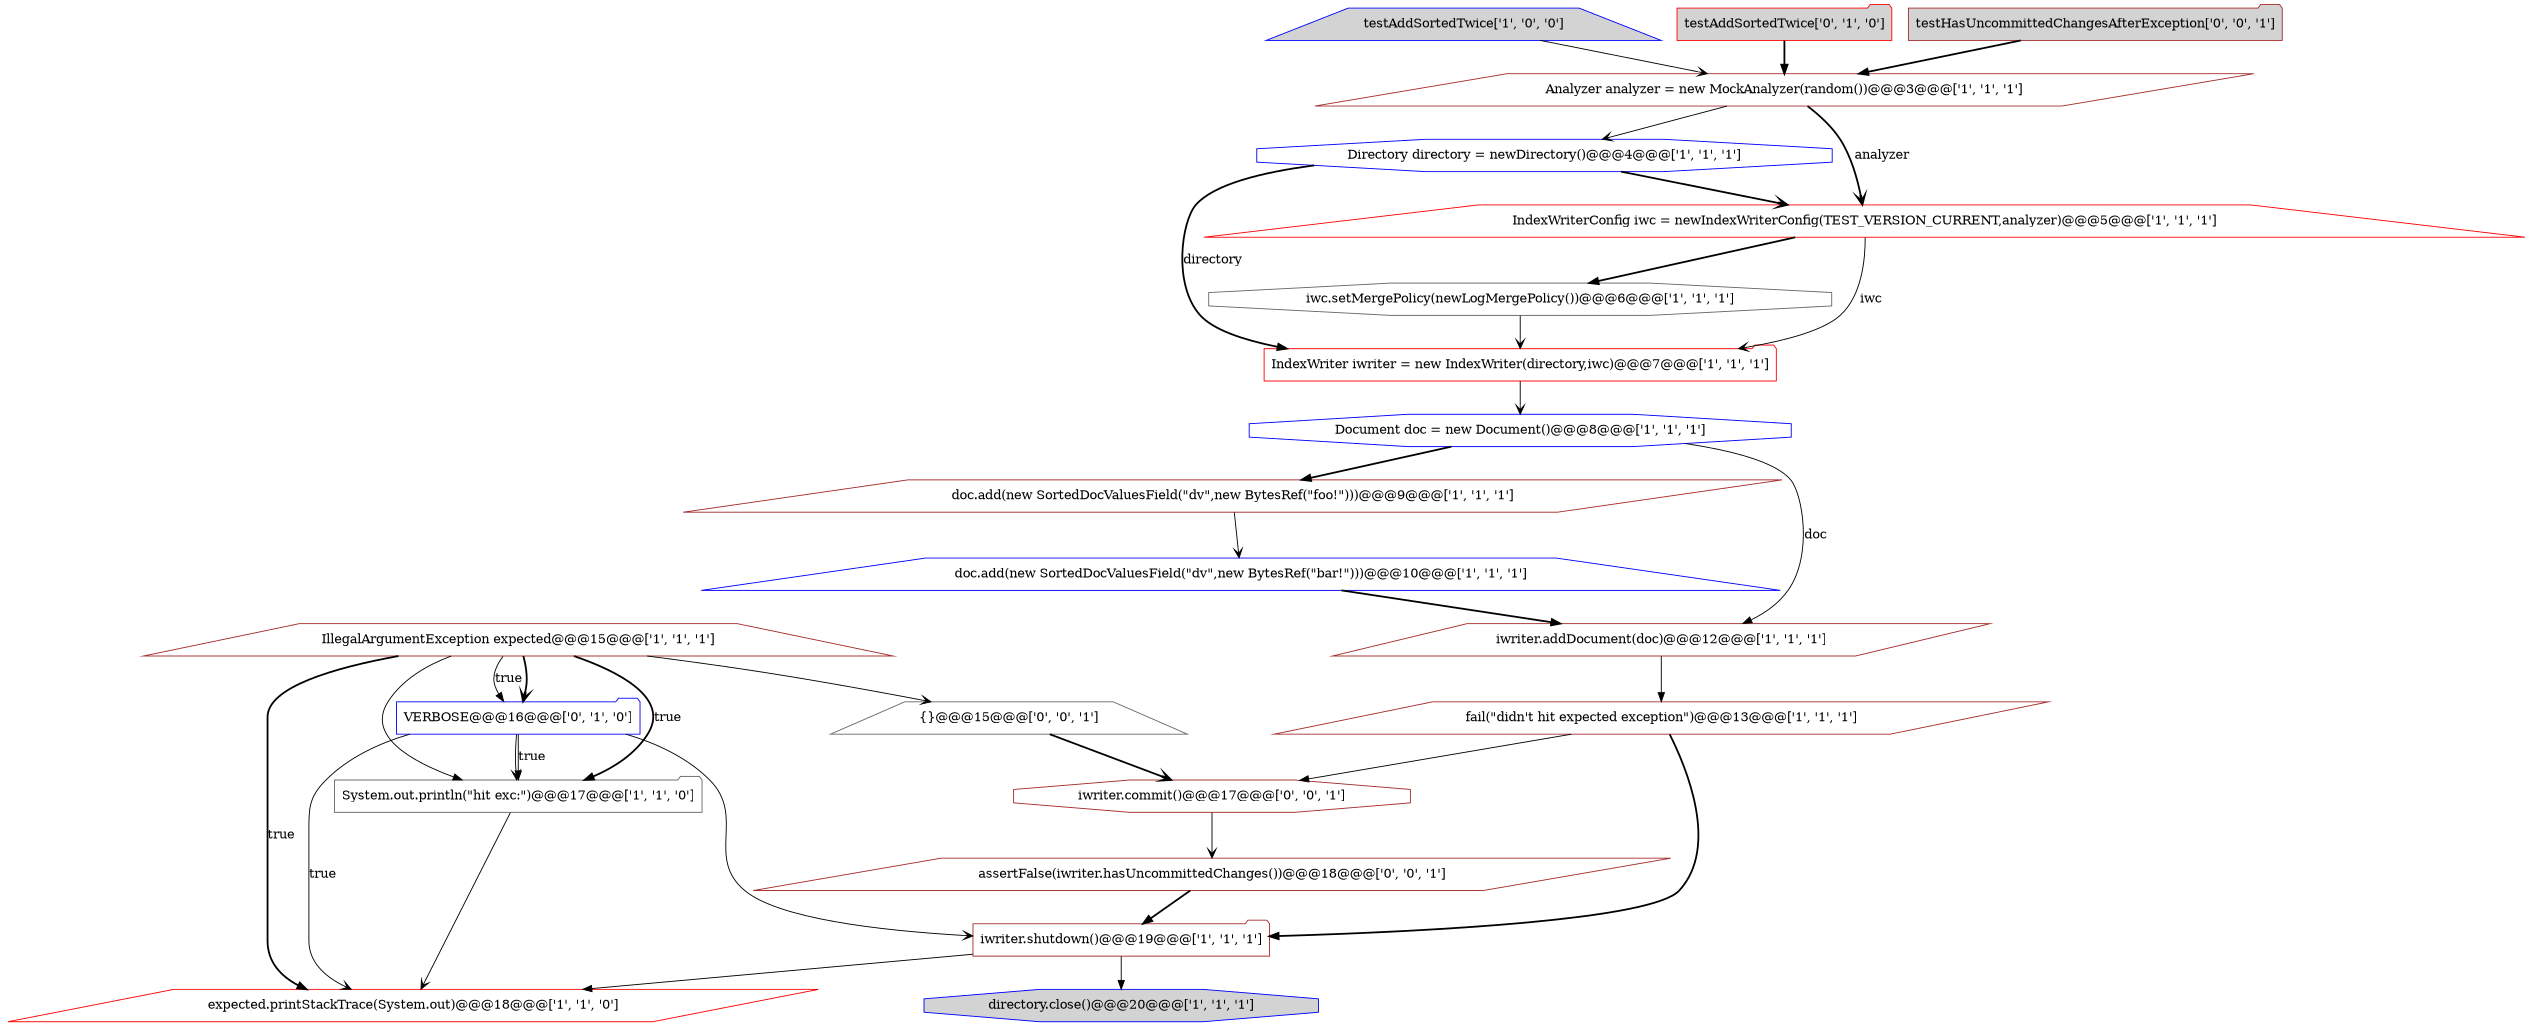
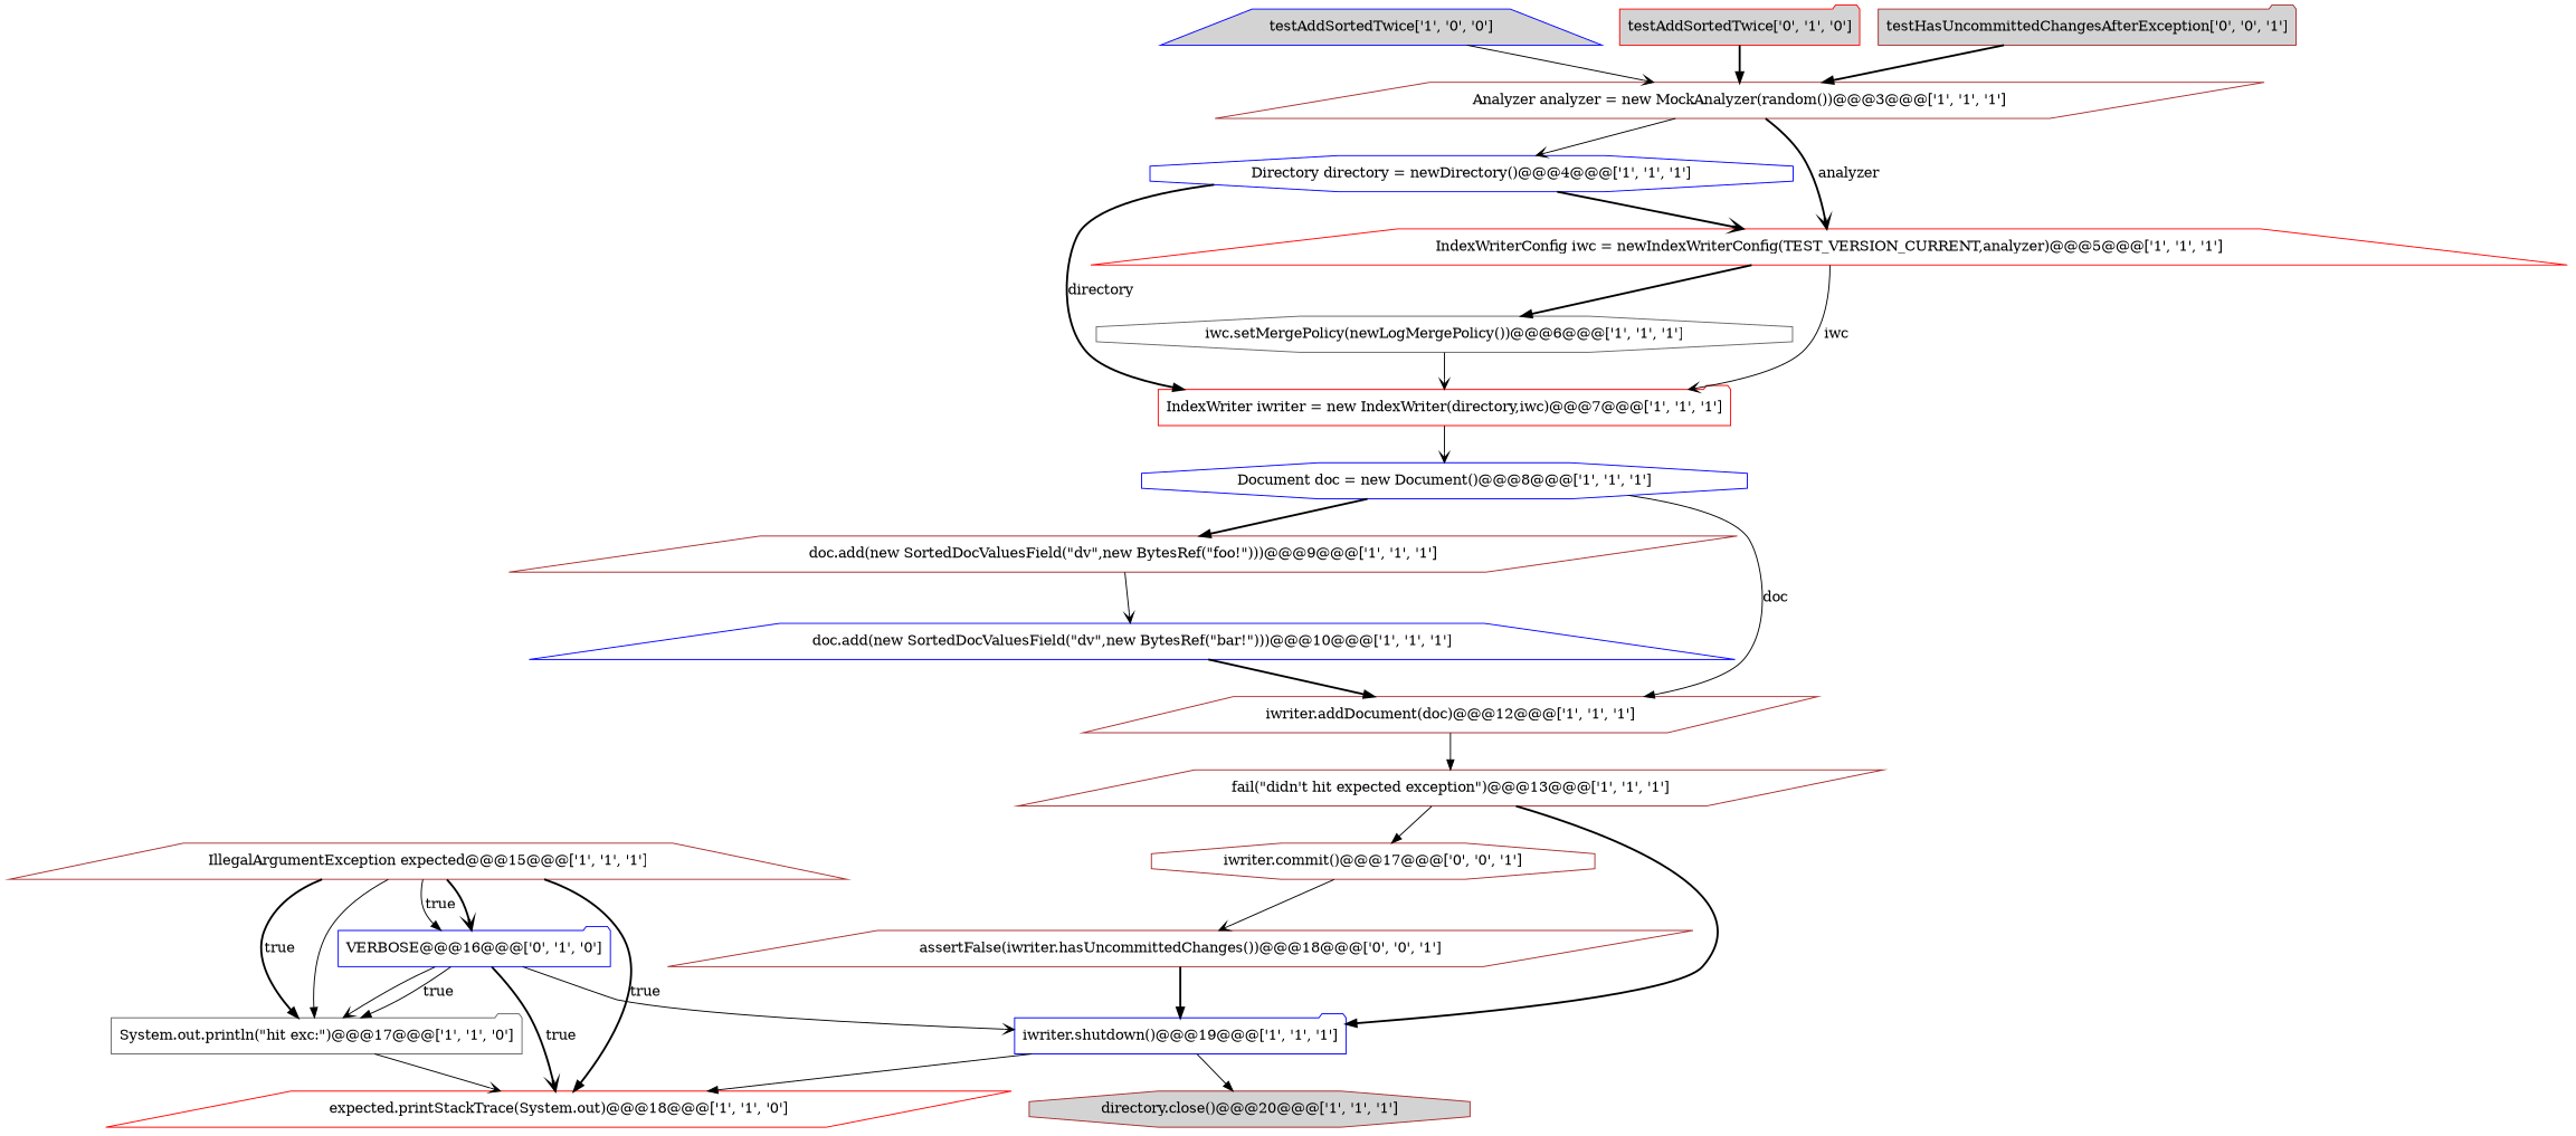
  digraph {
    node [color=brown fillcolor=white shape=folder style=filled]
    edge [arrowhead=normal style=solid]
-   n1 [color=blue fillcolor=lightgray label="directory.close()@@@20@@@['1', '1', '1']" shape=octagon]
+   n1 [fillcolor=lightgray label="directory.close()@@@20@@@['1', '1', '1']" shape=octagon]
    n2 [color=red label="IndexWriter iwriter = new IndexWriter(directory,iwc)@@@7@@@['1', '1', '1']"]
    n3 [color=blue label="Document doc = new Document()@@@8@@@['1', '1', '1']" shape=octagon]
    n4 [label="doc.add(new SortedDocValuesField(\"dv\",new BytesRef(\"foo!\")))@@@9@@@['1', '1', '1']" shape=parallelogram]
    n5 [label="iwriter.addDocument(doc)@@@12@@@['1', '1', '1']" shape=parallelogram]
    n6 [label="iwriter.commit()@@@17@@@['0', '0', '1']" shape=octagon]
    n7 [label="assertFalse(iwriter.hasUncommittedChanges())@@@18@@@['0', '0', '1']" shape=parallelogram]
-   n8 [label="iwriter.shutdown()@@@19@@@['1', '1', '1']"]
+   n8 [color=blue label="iwriter.shutdown()@@@19@@@['1', '1', '1']"]
    n9 [color=blue label="doc.add(new SortedDocValuesField(\"dv\",new BytesRef(\"bar!\")))@@@10@@@['1', '1', '1']" shape=trapezium]
    n10 [color=blue fillcolor=lightgray label="testAddSortedTwice['1', '0', '0']" shape=trapezium]
    n11 [label="Analyzer analyzer = new MockAnalyzer(random())@@@3@@@['1', '1', '1']" shape=parallelogram]
    n12 [color=blue label="Directory directory = newDirectory()@@@4@@@['1', '1', '1']" shape=octagon]
    n13 [color=red label="IndexWriterConfig iwc = newIndexWriterConfig(TEST_VERSION_CURRENT,analyzer)@@@5@@@['1', '1', '1']" shape=trapezium]
    n14 [color=gray40 label="iwc.setMergePolicy(newLogMergePolicy())@@@6@@@['1', '1', '1']" shape=octagon]
    n15 [label="IllegalArgumentException expected@@@15@@@['1', '1', '1']" shape=trapezium]
    n16 [color=gray40 label="System.out.println(\"hit exc:\")@@@17@@@['1', '1', '0']"]
    n17 [color=blue label="VERBOSE@@@16@@@['0', '1', '0']"]
-   n18 [color=gray40 label="{}@@@15@@@['0', '0', '1']" shape=trapezium]
    n19 [color=red label="expected.printStackTrace(System.out)@@@18@@@['1', '1', '0']" shape=parallelogram]
    n20 [color=red fillcolor=lightgray label="testAddSortedTwice['0', '1', '0']"]
    n21 [label="fail(\"didn't hit expected exception\")@@@13@@@['1', '1', '1']" shape=parallelogram]
    n22 [fillcolor=lightgray label="testHasUncommittedChangesAfterException['0', '0', '1']"]
    n2 -> n3 [arrowhead=vee]
    n3 -> n4 [style=bold]
    n3 -> n5 [label=doc]
    n4 -> n9 [arrowhead=vee]
    n5 -> n21
    n6 -> n7 [arrowhead=vee]
    n7 -> n8 [style=bold]
    n8 -> n1
    n8 -> n19
    n9 -> n5 [style=bold]
    n10 -> n11 [arrowhead=vee]
    n11 -> n12 [arrowhead=vee]
    n11 -> n13 [arrowhead=vee label=analyzer style=bold]
    n12 -> n2 [label=directory style=bold]
    n12 -> n13 [arrowhead=vee style=bold]
    n13 -> n2 [arrowhead=vee label=iwc]
    n13 -> n14 [style=bold]
    n14 -> n2 [arrowhead=vee]
    n15 -> n16 [label=true style=bold]
    n15 -> n16
    n15 -> n17 [arrowhead=vee style=bold]
    n15 -> n17 [label=true]
-   n15 -> n18 [arrowhead=vee]
    n15 -> n19 [label=true style=bold]
    n16 -> n19 [arrowhead=vee]
    n17 -> n8 [arrowhead=vee]
    n17 -> n16 [arrowhead=vee]
    n17 -> n16 [label=true]
-   n17 -> n19 [arrowhead=vee label=true]
-   n18 -> n6 [arrowhead=vee style=bold]
+   n17 -> n19 [arrowhead=vee label=true style=bold]
    n20 -> n11 [style=bold]
    n21 -> n6
    n21 -> n8 [style=bold]
    n22 -> n11 [style=bold]
  }
